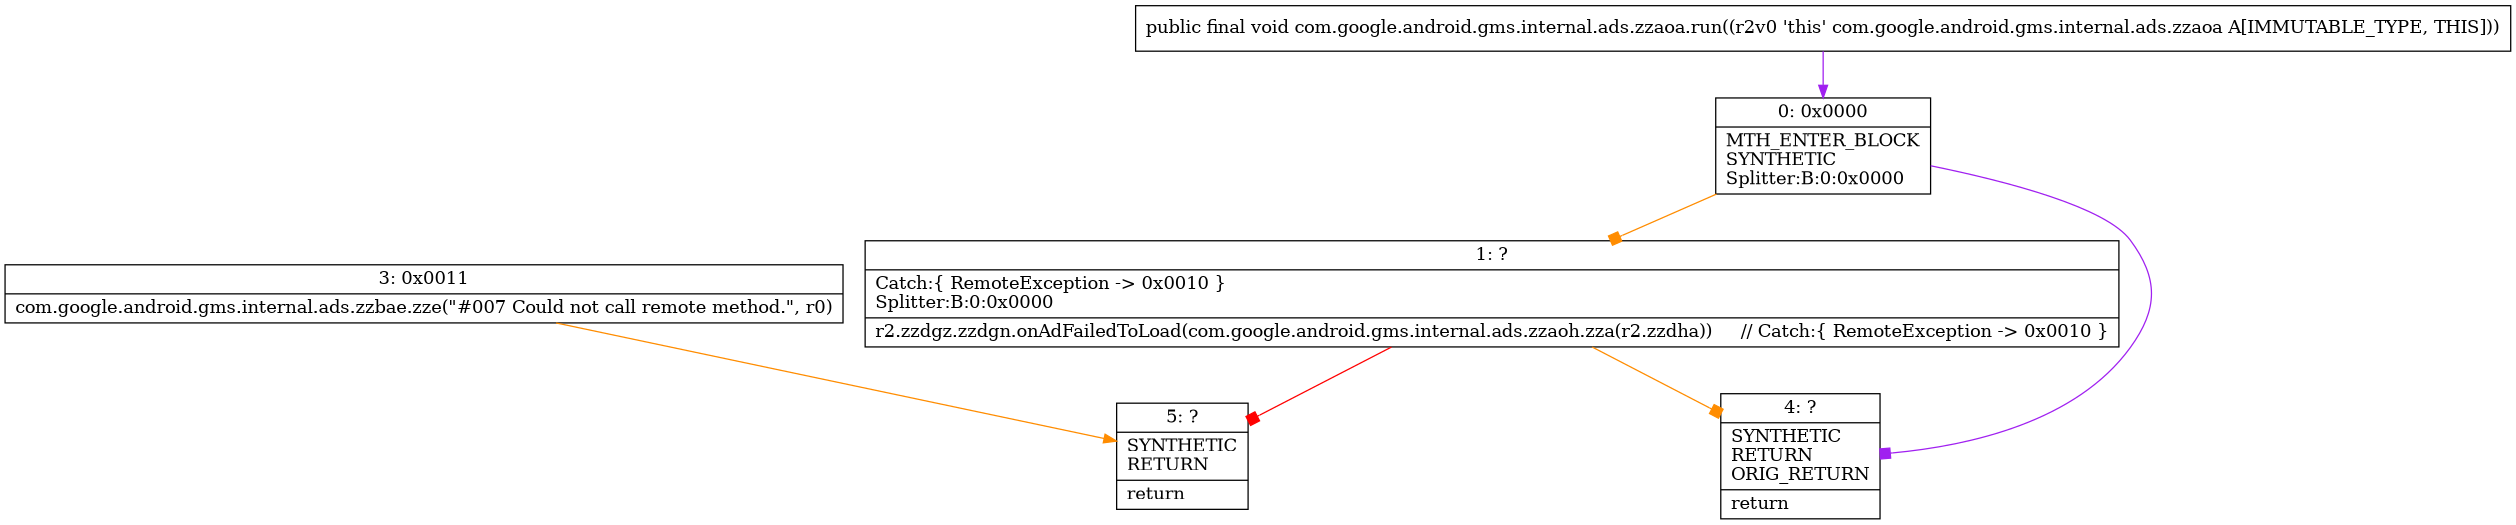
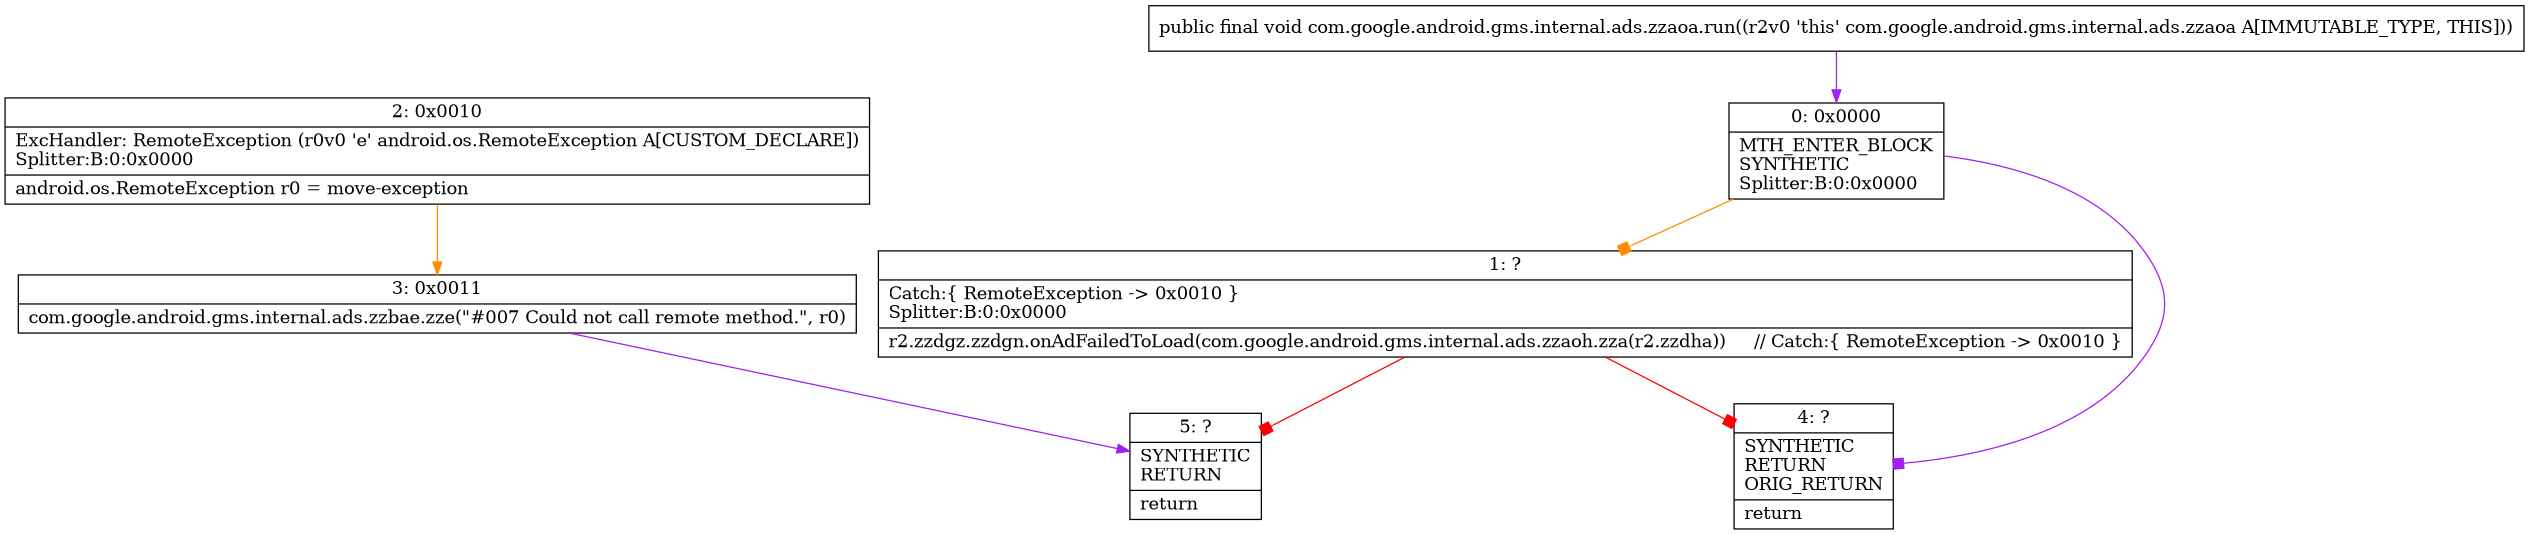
  digraph {
    node [shape=record]
    edge [arrowhead=box color=darkorange]
    n1 [label="{0\:\ 0x0000|MTH_ENTER_BLOCK\lSYNTHETIC\lSplitter:B:0:0x0000\l}"]
    n2 [label="{1\:\ ?|Catch:\{ RemoteException \-\> 0x0010 \}\lSplitter:B:0:0x0000\l|r2.zzdgz.zzdgn.onAdFailedToLoad(com.google.android.gms.internal.ads.zzaoh.zza(r2.zzdha))     \/\/ Catch:\{ RemoteException \-\> 0x0010 \}\l}"]
    n3 [label="{4\:\ ?|SYNTHETIC\lRETURN\lORIG_RETURN\l|return\l}"]
    n4 [label="{5\:\ ?|SYNTHETIC\lRETURN\l|return\l}"]
+   n5 [label="{2\:\ 0x0010|ExcHandler: RemoteException (r0v0 'e' android.os.RemoteException A[CUSTOM_DECLARE])\lSplitter:B:0:0x0000\l|android.os.RemoteException r0 = move\-exception\l}"]
    n6 [label="{3\:\ 0x0011|com.google.android.gms.internal.ads.zzbae.zze(\"#007 Could not call remote method.\", r0)\l}"]
    n7 [label="{public final void com.google.android.gms.internal.ads.zzaoa.run((r2v0 'this' com.google.android.gms.internal.ads.zzaoa A[IMMUTABLE_TYPE, THIS])) }"]
    n1 -> n2
    n1 -> n3 [color=purple]
-   n2 -> n3
+   n2 -> n3 [color=red]
    n2 -> n4 [color=red]
-   n6 -> n4 [arrowhead=normal]
+   n5 -> n6 [arrowhead=normal]
+   n6 -> n4 [arrowhead=normal color=purple]
    n7 -> n1 [arrowhead=normal color=purple]
  }
